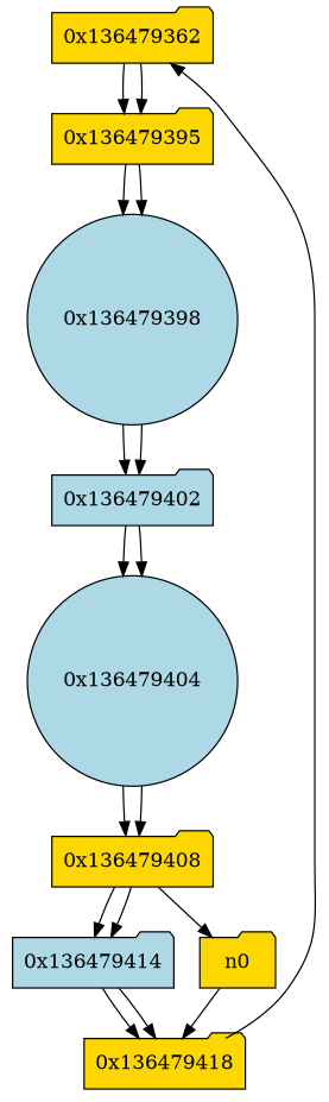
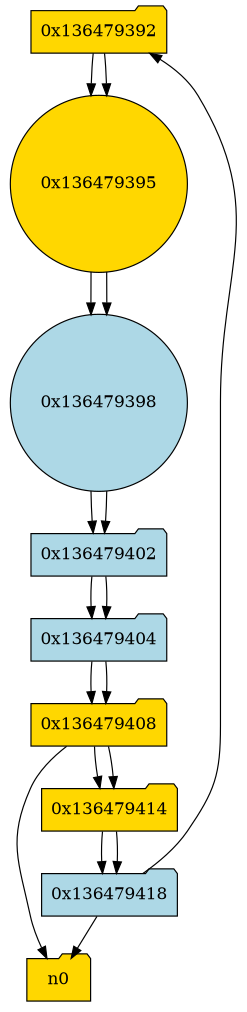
  digraph {
    node [fillcolor=gold shape=folder style=filled]
-   n1 [label="0x136479362"]
-   n2 [label="0x136479395"]
+   n1 [label="0x136479392"]
+   n2 [label="0x136479395" shape=circle]
    n3 [fillcolor=lightblue label="0x136479398" shape=circle]
    n4 [fillcolor=lightblue label="0x136479402"]
-   n5 [fillcolor=lightblue label="0x136479404" shape=circle]
+   n5 [fillcolor=lightblue label="0x136479404"]
    n6 [label="0x136479408"]
-   n7 [fillcolor=lightblue label="0x136479414"]
+   n7 [label="0x136479414"]
    n0
-   n8 [label="0x136479418"]
+   n8 [fillcolor=lightblue label="0x136479418"]
    n1 -> n2
    n1 -> n2
    n2 -> n3
    n2 -> n3
    n3 -> n4
    n3 -> n4
    n4 -> n5
    n4 -> n5
    n5 -> n6
    n5 -> n6
    n6 -> n7
    n6 -> n7
    n6 -> n0
    n7 -> n8
    n7 -> n8
    n8 -> n1
-   n0 -> n8
+   n8 -> n0
  }
